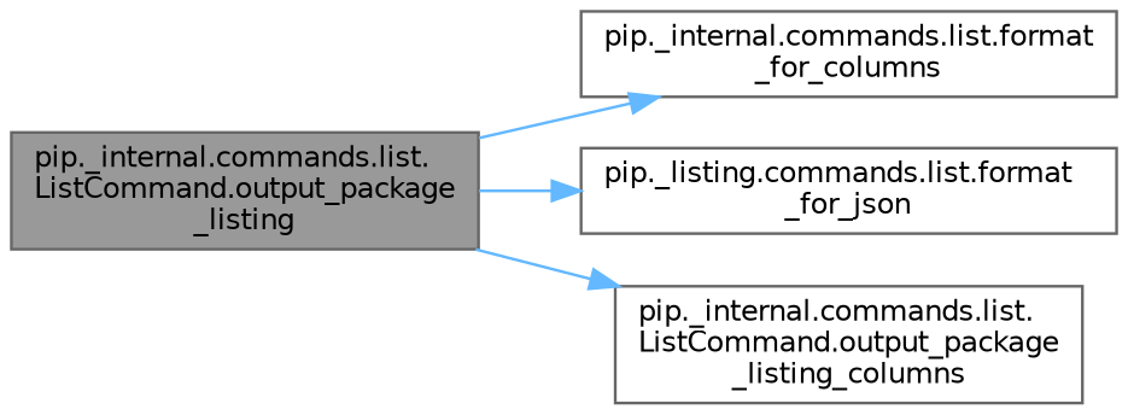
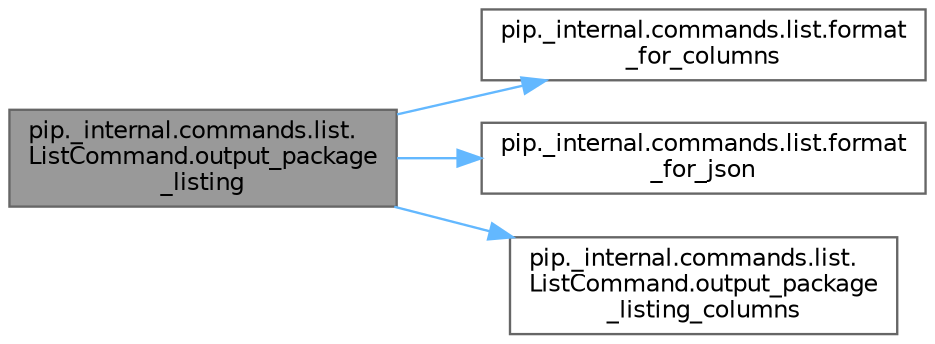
  digraph {
    rankdir=LR
    node [color=grey40 fillcolor=white fontname=Helvetica fontsize=10 shape=box style=filled]
    edge [color=steelblue1 fontname=Helvetica fontsize=10 labelfontname=Helvetica labelfontsize=10 style=solid]
    n1 [color=gray40 fillcolor=grey60 fontcolor=black height=0.2 label="pip._internal.commands.list.\lListCommand.output_package\l_listing" width=0.4]
    n2 [height=0.2 label="pip._internal.commands.list.format\l_for_columns" width=0.4]
-   n3 [height=0.2 label="pip._listing.commands.list.format\l_for_json" width=0.4]
+   n3 [height=0.2 label="pip._internal.commands.list.format\l_for_json" width=0.4]
    n4 [height=0.2 label="pip._internal.commands.list.\lListCommand.output_package\l_listing_columns" width=0.4]
    n1 -> n2
    n1 -> n3
    n1 -> n4
  }
